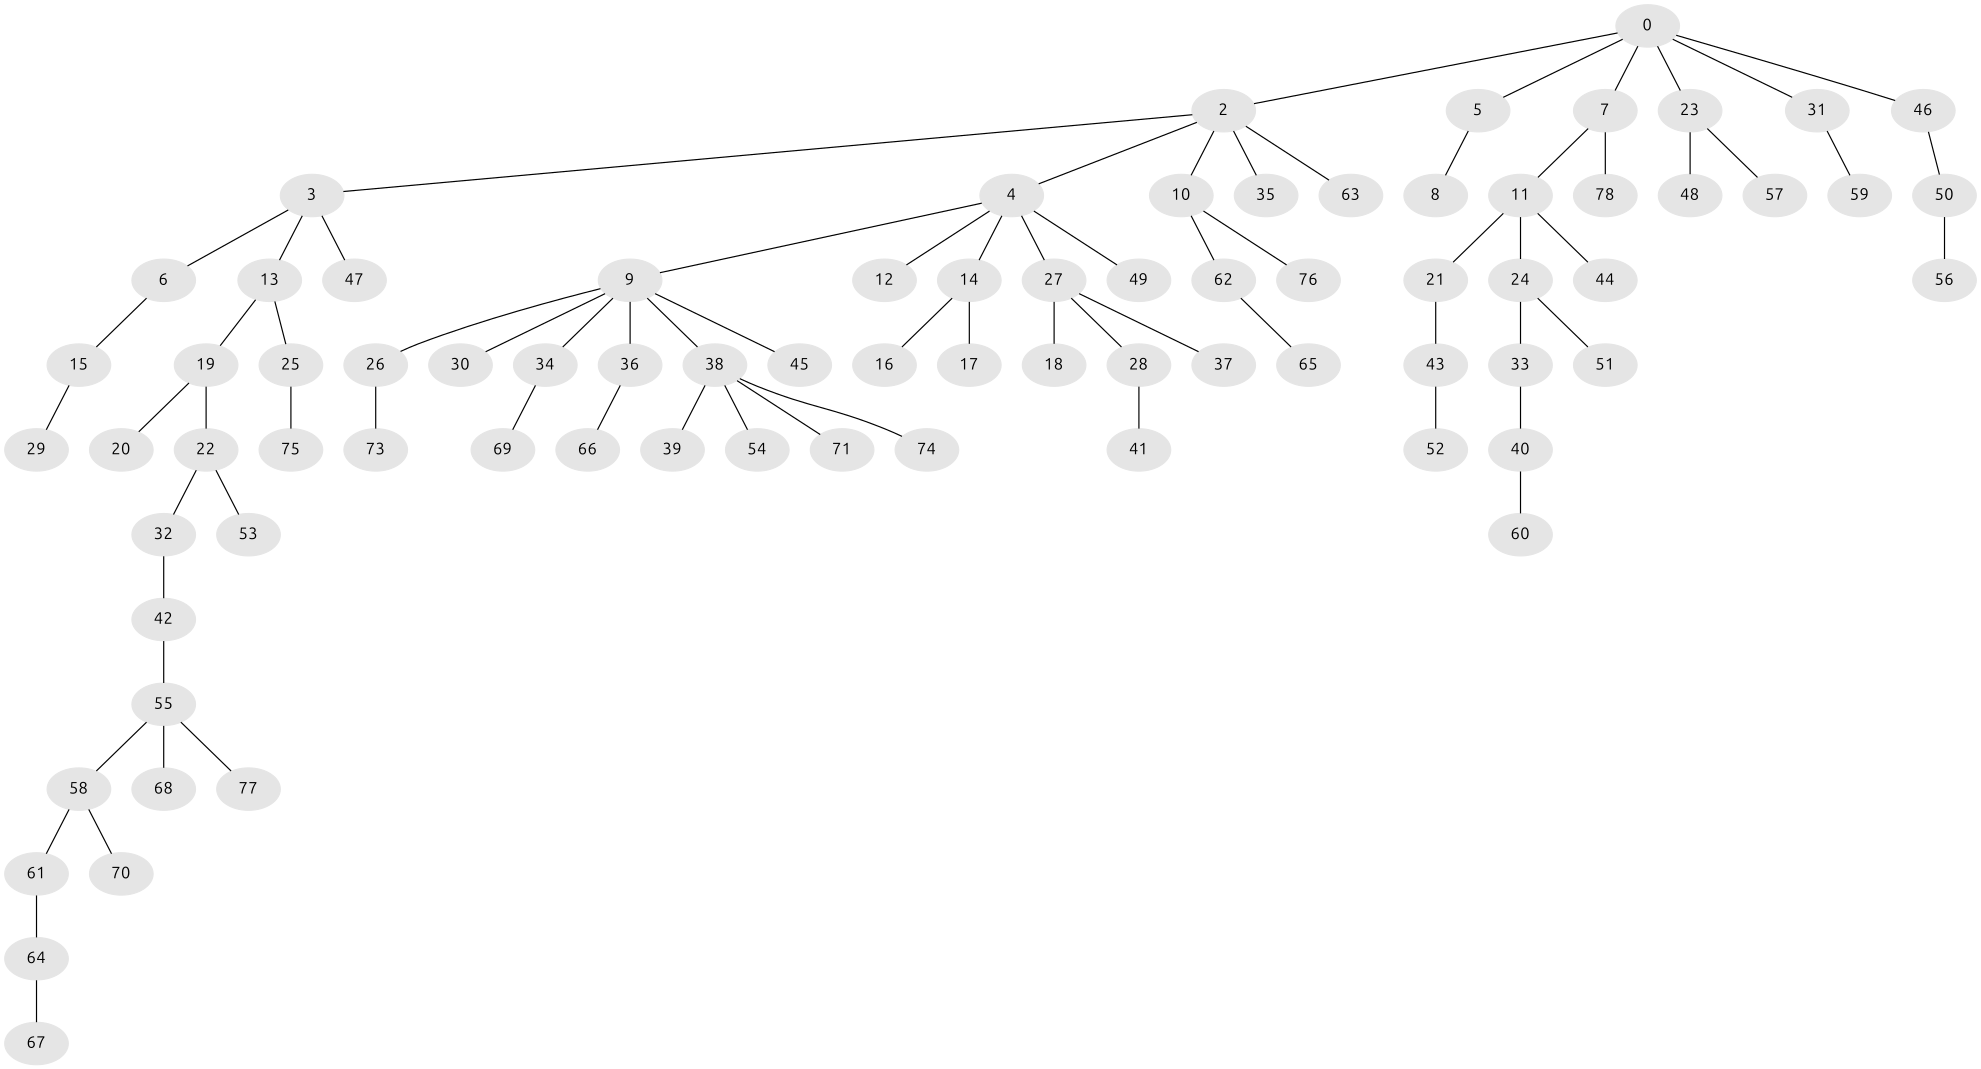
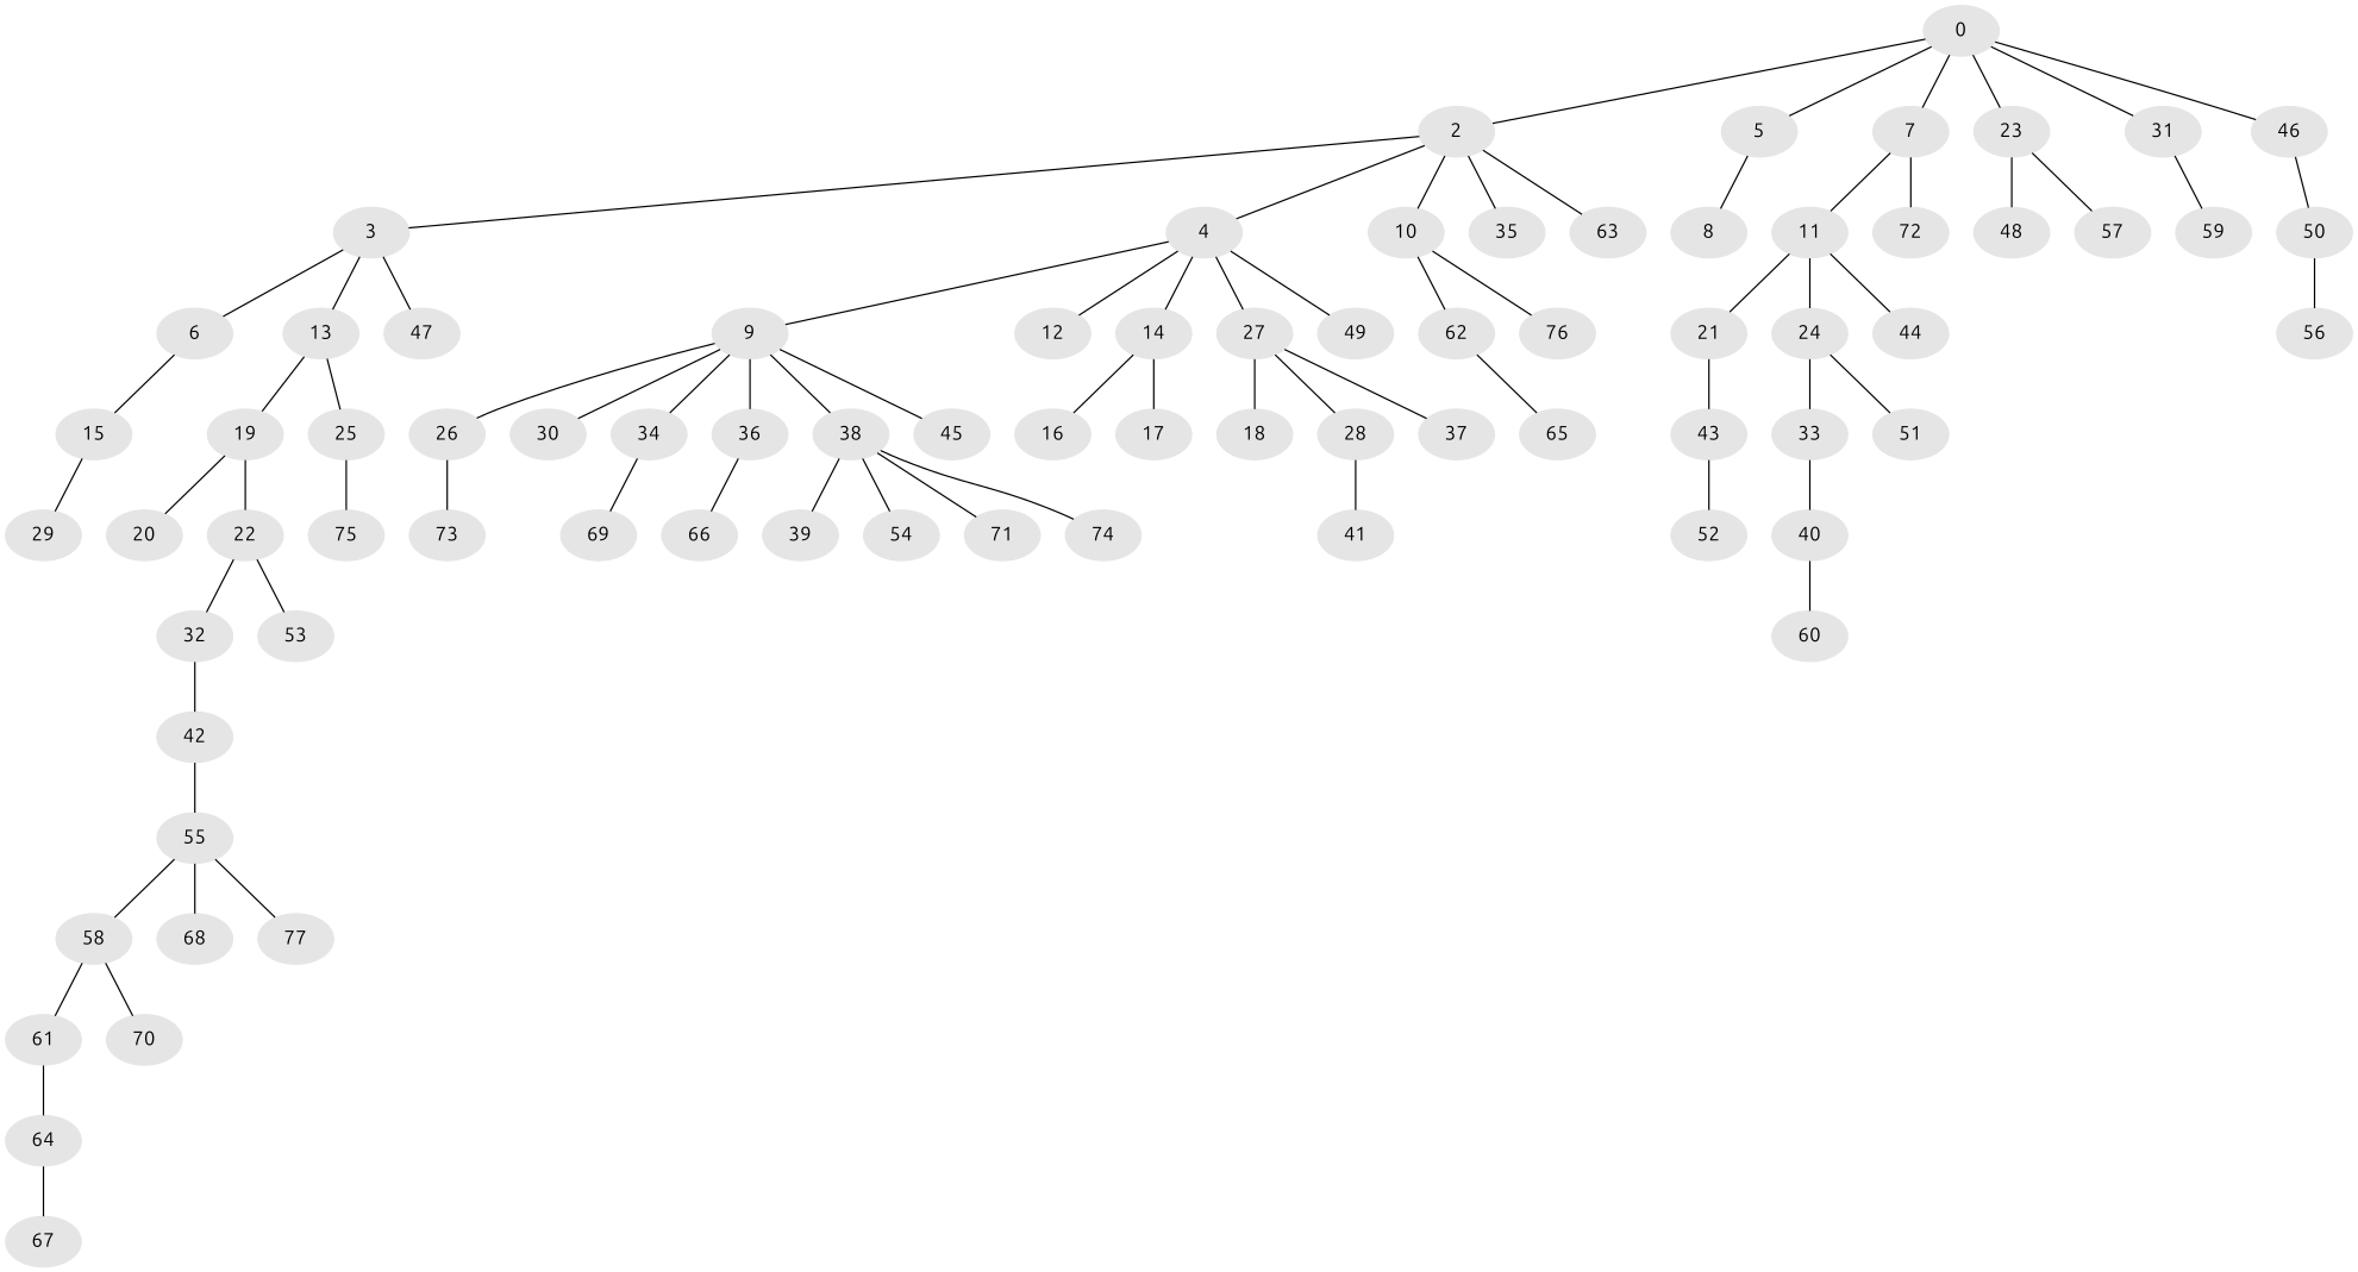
  graph {
    fontname=Ubuntu
    node [color=gray90 fontname=Ubuntu style=filled]
    edge [fontname=Ubuntu]
    n1 [label=0]
    2
    5
    7
    23
    31
    46
    3
    4
    10
    35
    63
    8
    11
-   72 [label=78]
+   72
    48
    57
    59
    50
    6
    13
    47
    9
    12
    14
    27
    49
    62
    76
    15
    19
    25
    26
    30
    34
    36
    38
    45
    16
    17
    18
    28
    37
    29
    21
    24
    44
    73
    69
    66
    39
    54
    71
    74
    65
    43
    33
    51
    20
    22
    75
    32
    53
    52
    42
    40
    41
    55
    60
    58
    68
    77
    56
    61
    70
    64
    67
    n1 -- 2
    n1 -- 5
    n1 -- 7
    n1 -- 23
    n1 -- 31
    n1 -- 46
    2 -- 3
    2 -- 4
    2 -- 10
    2 -- 35
    2 -- 63
    5 -- 8
    7 -- 11
    7 -- 72
    23 -- 48
    23 -- 57
    31 -- 59
    46 -- 50
    3 -- 6
    3 -- 13
    3 -- 47
    4 -- 9
    4 -- 12
    4 -- 14
    4 -- 27
    4 -- 49
    10 -- 62
    10 -- 76
    11 -- 21
    11 -- 24
    11 -- 44
    50 -- 56
    6 -- 15
    13 -- 19
    13 -- 25
    9 -- 26
    9 -- 30
    9 -- 34
    9 -- 36
    9 -- 38
    9 -- 45
    14 -- 16
    14 -- 17
    27 -- 18
    27 -- 28
    27 -- 37
    62 -- 65
    15 -- 29
    19 -- 20
    19 -- 22
    25 -- 75
    26 -- 73
    34 -- 69
    36 -- 66
    38 -- 39
    38 -- 54
    38 -- 71
    38 -- 74
    28 -- 41
    21 -- 43
    24 -- 33
    24 -- 51
    43 -- 52
    33 -- 40
    22 -- 32
    22 -- 53
    32 -- 42
    42 -- 55
    40 -- 60
    55 -- 58
    55 -- 68
    55 -- 77
    58 -- 61
    58 -- 70
    61 -- 64
    64 -- 67
  }
